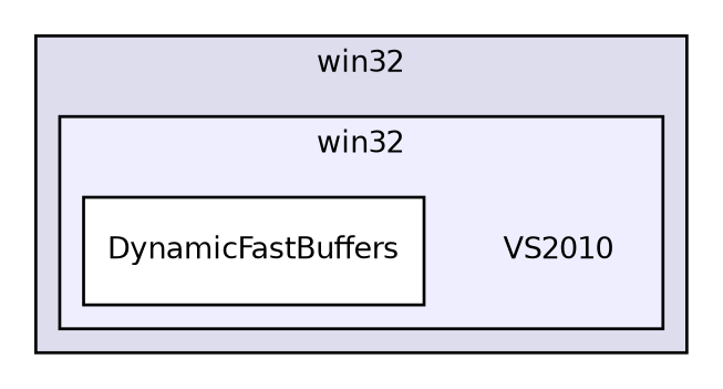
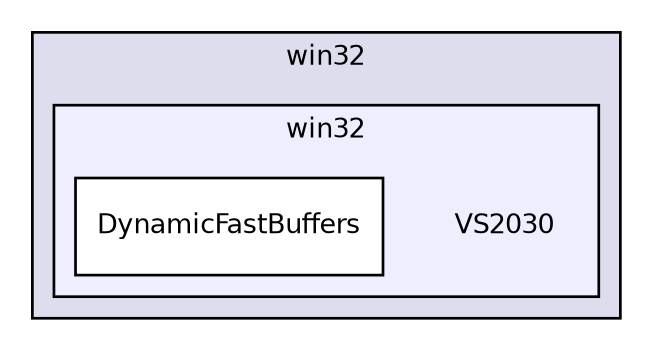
  digraph {
    compound=true
    node [fontname=Helvetica fontsize=10]
-   n1 [label=VS2010 shape=plaintext]
+   n1 [label=VS2030 shape=plaintext]
    n2 [color=black fillcolor=white label=DynamicFastBuffers shape=box style=filled]
    subgraph cluster_1 {
      bgcolor="#ddddee"
      fontname=Helvetica
      fontsize=10
      label=win32
      pencolor=black
      subgraph cluster_2 {
        bgcolor="#eeeeff"
        fontname=Helvetica
        fontsize=10
        pencolor=black
        n1
        n2
      }
    }
  }
